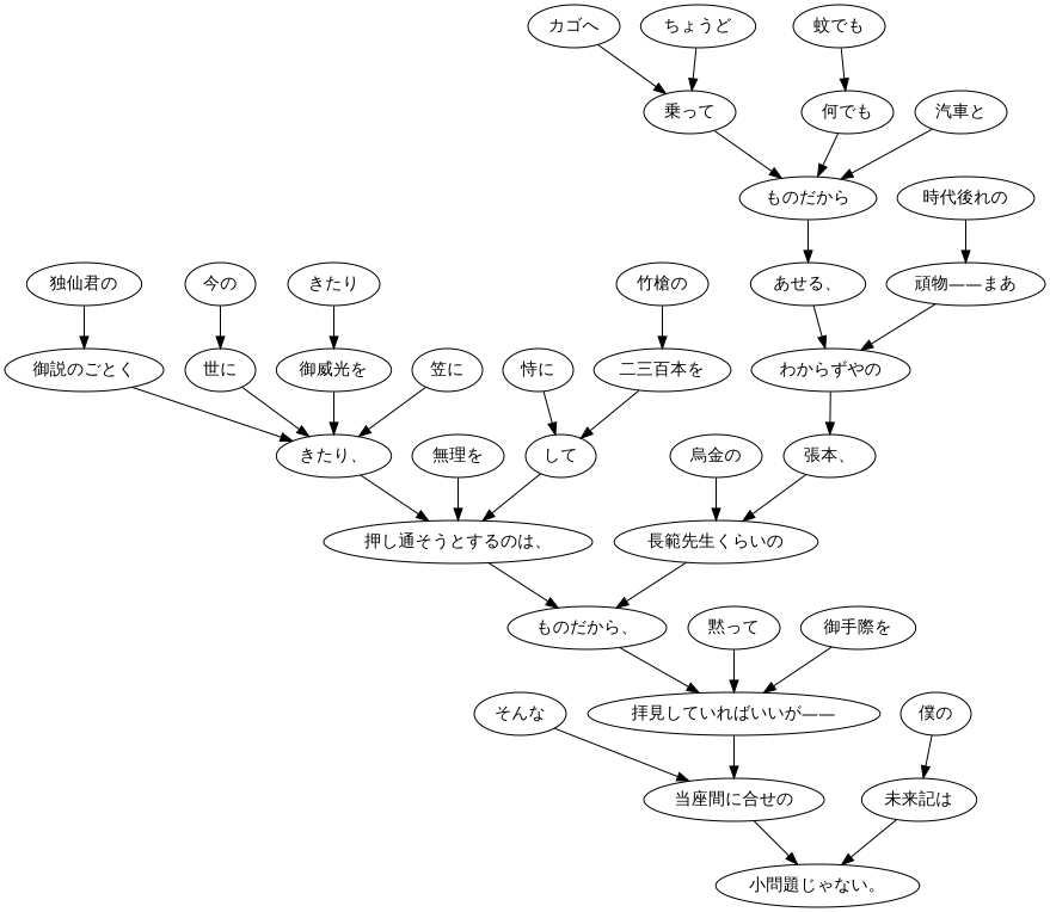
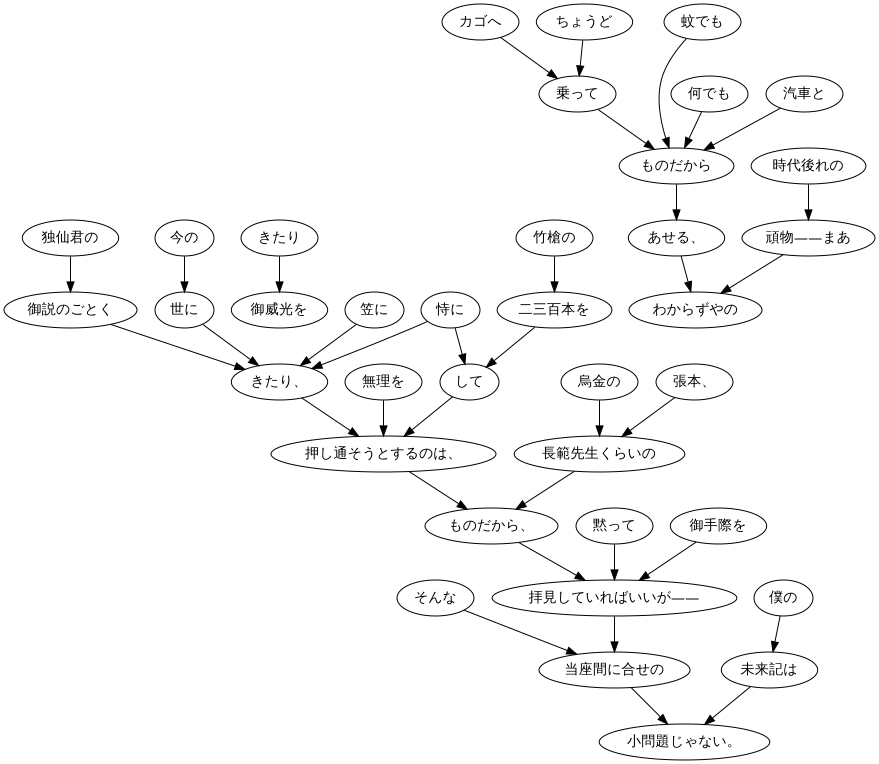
  digraph {
    n1 [label="独仙君の"]
    n2 [label="御説のごとく"]
    n3 [label="きたり、"]
    n4 [label="押し通そうとするのは、"]
    n5 [label="今の"]
    n6 [label="世に"]
    n7 [label="きたり"]
    n8 [label="御威光を"]
    n9 [label="笠に"]
    n10 [label="ものだから、"]
    n11 [label="竹槍の"]
    n12 [label="二三百本を"]
    n13 [label="して"]
    n14 [label="恃に"]
    n15 [label="無理を"]
    n16 [label="拝見していればいいが——"]
    n17 [label="ちょうど"]
    n18 [label="乗って"]
    n19 [label="ものだから"]
    n20 [label="カゴへ"]
    n21 [label="あせる、"]
    n22 [label="何でも"]
    n23 [label="蚊でも"]
    n24 [label="汽車と"]
    n25 [label="わからずやの"]
    n26 [label="張本、"]
    n27 [label="時代後れの"]
    n28 [label="頑物——まあ"]
    n29 [label="長範先生くらいの"]
    n30 [label="烏金の"]
    n31 [label="当座間に合せの"]
    n32 [label="黙って"]
    n33 [label="御手際を"]
    n34 [label="小問題じゃない。"]
    n35 [label="僕の"]
    n36 [label="未来記は"]
    n37 [label="そんな"]
    n1 -> n2
    n2 -> n3
    n3 -> n4
    n4 -> n10
    n5 -> n6
    n6 -> n3
    n7 -> n8
-   n8 -> n3
+   n14 -> n3
    n9 -> n3
    n10 -> n16
    n11 -> n12
    n12 -> n13
    n13 -> n4
    n14 -> n13
    n15 -> n4
    n16 -> n31
    n17 -> n18
    n18 -> n19
    n19 -> n21
    n20 -> n18
    n21 -> n25
    n22 -> n19
-   n23 -> n22
+   n23 -> n19
    n24 -> n19
-   n25 -> n26
    n26 -> n29
    n27 -> n28
    n28 -> n25
    n29 -> n10
    n30 -> n29
    n31 -> n34
    n32 -> n16
    n33 -> n16
    n35 -> n36
    n36 -> n34
    n37 -> n31
  }
